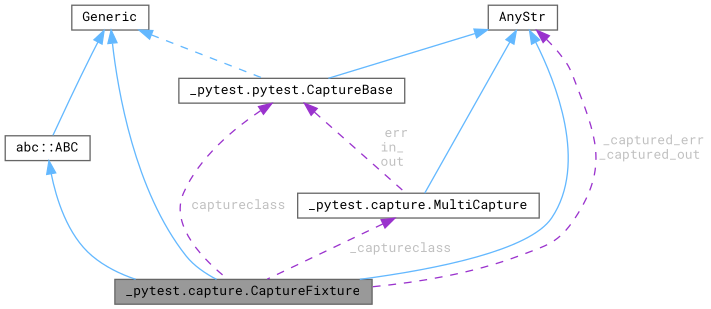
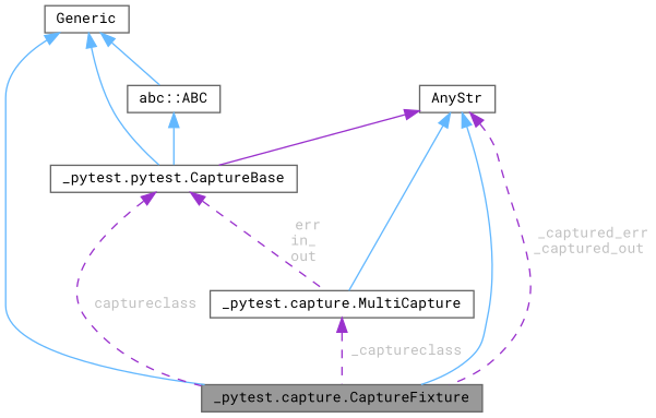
  digraph {
    fontname="Roboto Mono"
    node [color=gray40 fillcolor=white fontname="Roboto Mono" fontsize=10 shape=box style=filled]
    edge [color=steelblue1 dir=back fontname="Roboto Mono" fontsize=10 labelfontname=Helvetica labelfontsize=10 style=solid]
    n1 [fillcolor=grey60 fontcolor=black height=0.2 label="_pytest.capture.CaptureFixture" width=0.4]
    n2 [height=0.2 label=Generic width=0.4]
    n3 [height=0.2 label="_pytest.pytest.CaptureBase" width=0.4]
    n4 [height=0.2 label="abc::ABC" width=0.4]
    n5 [height=0.2 label="_pytest.capture.MultiCapture" width=0.4]
    n6 [height=0.2 label=AnyStr width=0.4]
    n2 -> n1
-   n2 -> n3 [style=dashed]
+   n2 -> n3
    n2 -> n4
    n3 -> n1 [color=darkorchid3 fontcolor=grey label=" captureclass" style=dashed]
    n3 -> n5 [color=darkorchid3 fontcolor=grey label=" err\nin_\nout" style=dashed]
-   n4 -> n1
+   n4 -> n3
    n5 -> n1 [color=darkorchid3 fontcolor=grey label=" _captureclass" style=dashed]
    n6 -> n1
    n6 -> n1 [color=darkorchid3 fontcolor=grey label=" _captured_err\n_captured_out" style=dashed]
-   n6 -> n3
+   n6 -> n3 [color=darkorchid3]
    n6 -> n5
  }
